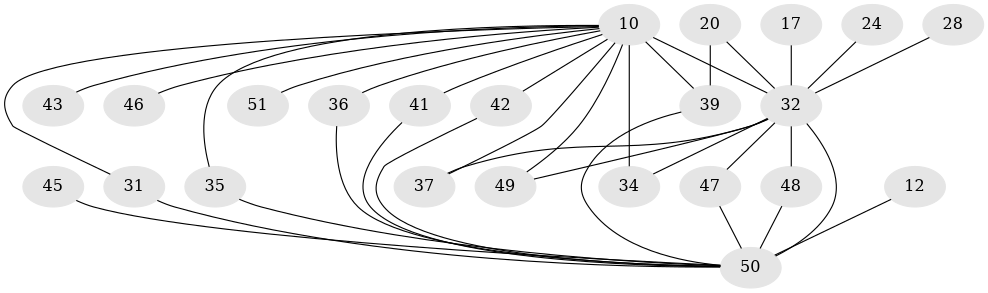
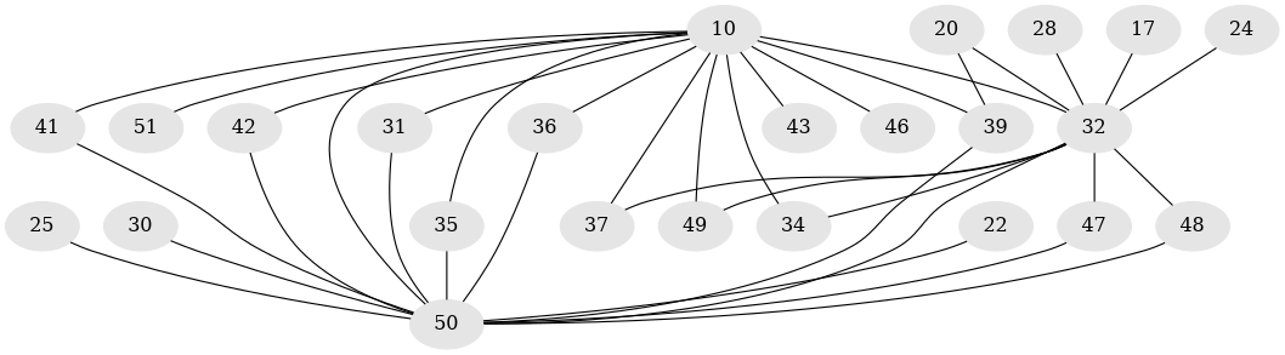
  graph {
    node [color=gray90 style=filled]
    10 [super="+9+4"]
    31
    32 [super="+7+5"]
    34
    35 [super="+18"]
    36 [super="+14"]
    37
    39 [super="+15"]
    41
    42 [super="+11+40"]
    43
    46
    49
    50 [super="+33+45+8+27+29"]
    51
    47 [super="+38+12"]
    48 [super="+23+26"]
    17
    20 [super="+19"]
-   22 [super="+21" label=12]
+   22 [super="+21"]
    24
-   25 [label=45]
+   25
    28
+   30
    10 -- 31
    10 -- 32 [weight=17]
    10 -- 34
    10 -- 35
    10 -- 36 [weight=2]
    10 -- 37
    10 -- 39
    10 -- 41
    10 -- 42 [weight=3]
    10 -- 43 [weight=2]
    10 -- 46 [weight=2]
    10 -- 49
+   10 -- 50 [weight=10]
    10 -- 51 [weight=2]
    31 -- 50
    32 -- 34
    32 -- 37
    32 -- 49
    32 -- 50 [weight=10]
    32 -- 47
    32 -- 48 [weight=2]
    35 -- 50 [weight=2]
    36 -- 50
    39 -- 50 [weight=2]
    41 -- 50
    42 -- 50 [weight=2]
    47 -- 50 [weight=2]
    48 -- 50
    17 -- 32 [weight=2]
    20 -- 32 [weight=2]
    20 -- 39
    22 -- 50 [weight=2]
    24 -- 32 [weight=2]
    25 -- 50 [weight=2]
    28 -- 32
+   30 -- 50 [weight=2]
  }
